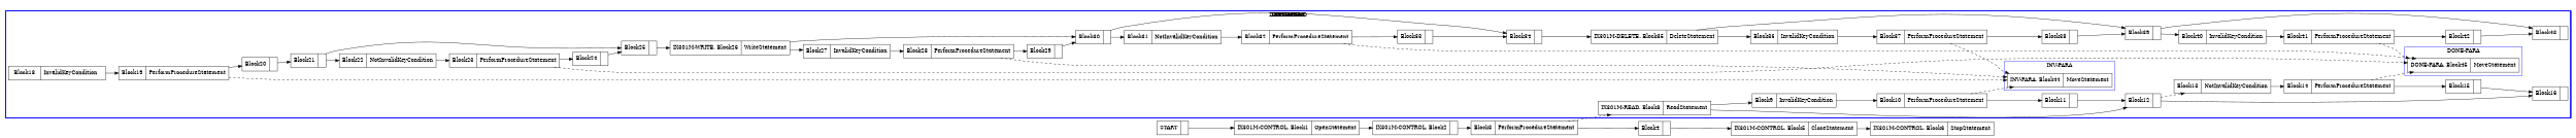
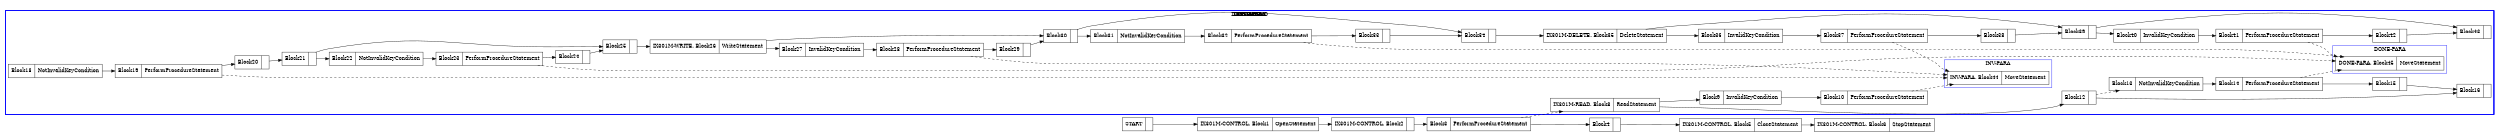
  digraph {
    compound=true
    rankdir=LR
    node [shape=record]
    edge [arrowtail=empty]
    n1 [label="{INV-PARA. Block44|MoveStatement\l}"]
    n2 [label="{DONE-PARA. Block45|MoveStatement\l}"]
    n3 [label="{IX301M-READ. Block8|ReadStatement\l}"]
    n4 [label="{Block9|InvalidKeyCondition\l}"]
    n5 [label="{Block12|}"]
    n6 [label="{Block10|PerformProcedureStatement\l}"]
-   n7 [label="{Block11|}"]
    n8 [label="{Block13|NotInvalidKeyCondition\l}"]
    n9 [label="{Block16|}"]
    n10 [label="{Block14|PerformProcedureStatement\l}"]
    n11 [label="{Block15|}"]
-   n12 [label="{Block18|InvalidKeyCondition\l}"]
+   n12 [label="{Block18|NotInvalidKeyCondition\l}"]
    n13 [label="{Block21|}"]
    n14 [label="{Block19|PerformProcedureStatement\l}"]
    n15 [label="{Block20|}"]
    n16 [label="{Block22|NotInvalidKeyCondition\l}"]
    n17 [label="{Block25|}"]
    n18 [label="{Block23|PerformProcedureStatement\l}"]
    n19 [label="{Block24|}"]
    n20 [label="{IX301M-WRITE. Block26|WriteStatement\l}"]
    n21 [label="{Block27|InvalidKeyCondition\l}"]
    n22 [label="{Block30|}"]
    n23 [label="{Block28|PerformProcedureStatement\l}"]
    n24 [label="{Block29|}"]
    n25 [label="{Block31|NotInvalidKeyCondition\l}"]
    n26 [label="{Block34|}"]
    n27 [label="{Block32|PerformProcedureStatement\l}"]
    n28 [label="{Block33|}"]
    n29 [label="{IX301M-DELETE. Block35|DeleteStatement\l}"]
    n30 [label="{Block36|InvalidKeyCondition\l}"]
    n31 [label="{Block39|}"]
    n32 [label="{Block37|PerformProcedureStatement\l}"]
    n33 [label="{Block38|}"]
    n34 [label="{Block40|InvalidKeyCondition\l}"]
    n35 [label="{Block43|}"]
    n36 [label="{Block41|PerformProcedureStatement\l}"]
    n37 [label="{Block42|}"]
    n38 [label="{START|}"]
    n39 [label="{IX301M-CONTROL. Block1|OpenStatement\l}"]
    n40 [label="{IX301M-CONTROL. Block2|}"]
    n41 [label="{Block3|PerformProcedureStatement\l}"]
    n42 [label="{Block4|}"]
    n43 [label="{IX301M-CONTROL. Block5|CloseStatement\l}"]
    n44 [label="{IX301M-CONTROL. Block6|StopStatement\l}"]
    subgraph cluster_1 {
      color=blue
      label="IX301M-READ"
      n3
      n4
      n5
      n6
-     n7
      n8
      n9
      n10
      n11
      n12
      n13
      n14
      n15
      n16
      n17
      n18
      n19
      n20
      n21
      n22
      n23
      n24
      n25
      n26
      n27
      n28
      n29
      n30
      n31
      n32
      n33
      n34
      n35
      n36
      n37
      subgraph cluster_2 {
        color=blue
        label="INV-PARA"
        n1
      }
      subgraph cluster_3 {
        color=blue
        label="DONE-PARA"
        n2
      }
      subgraph cluster_4 {
        color=blue
        label="INV-PARA"
      }
      subgraph cluster_5 {
        color=blue
        label="DONE-PARA"
      }
      subgraph cluster_6 {
        color=blue
        label="INV-PARA"
      }
      subgraph cluster_7 {
        color=blue
        label="DONE-PARA"
      }
      subgraph cluster_8 {
        color=blue
        label="INV-PARA"
      }
      subgraph cluster_9 {
        color=blue
        label="DONE-PARA"
      }
    }
    n3 -> n4
    n3 -> n5
    n4 -> n6
    n5 -> n8 [style=dashed]
    n5 -> n9
    n6 -> n1 [style=dashed]
-   n6 -> n7
-   n7 -> n5
    n8 -> n10
    n10 -> n2 [style=dashed]
    n10 -> n11
    n11 -> n9
    n12 -> n14
    n13 -> n16
    n13 -> n17
    n14 -> n1 [style=dashed]
    n14 -> n15
    n15 -> n13
    n16 -> n18
    n17 -> n20
    n18 -> n2 [style=dashed]
    n18 -> n19
    n19 -> n17
    n20 -> n21
    n20 -> n22
    n21 -> n23
    n22 -> n25
    n22 -> n26
    n23 -> n1 [style=dashed]
    n23 -> n24
    n24 -> n22
    n25 -> n27
    n26 -> n29
    n27 -> n2 [style=dashed]
    n27 -> n28
    n28 -> n26
    n29 -> n30
    n29 -> n31
    n30 -> n32
    n31 -> n34
    n31 -> n35
    n32 -> n1 [style=dashed]
    n32 -> n33
    n33 -> n31
    n34 -> n36
    n36 -> n2 [style=dashed]
    n36 -> n37
    n37 -> n35
    n38 -> n39
    n39 -> n40
    n40 -> n41
    n41 -> n3 [style=dashed]
    n41 -> n42
    n42 -> n43
    n43 -> n44
  }
